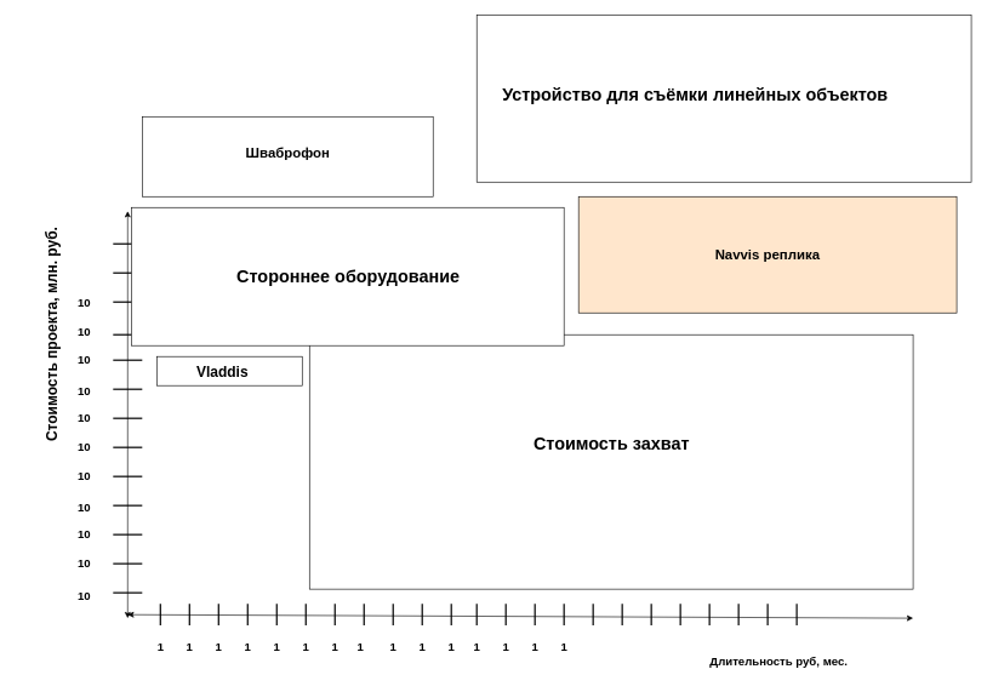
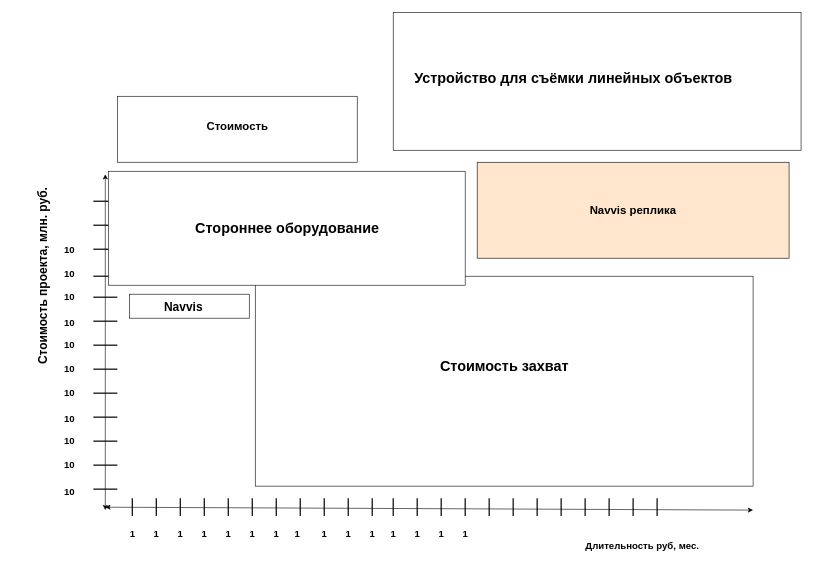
  <mxCell id="0" />
  <mxCell id="1" parent="0" />
  <mxCell id="2" value="" style="endArrow=classic;startArrow=classic;html=1;rounded=0;" edge="1" parent="1"><mxGeometry width="50" height="50" relative="1" as="geometry"><mxPoint x="175" y="850" as="sourcePoint" /><mxPoint x="175" y="290" as="targetPoint" /></mxGeometry></mxCell>
  <mxCell id="3" value="" style="endArrow=classic;startArrow=classic;html=1;rounded=0;" edge="1" parent="1"><mxGeometry width="50" height="50" relative="1" as="geometry"><mxPoint x="1255" y="850" as="sourcePoint" /><mxPoint x="175" y="845.113" as="targetPoint" /></mxGeometry></mxCell>
  <mxCell id="4" value="Длительность руб, мес." style="text;strokeColor=none;fillColor=none;html=1;fontSize=16;fontStyle=1;verticalAlign=middle;align=center;" vertex="1" parent="1"><mxGeometry x="955" y="890" width="230" height="40" as="geometry" /></mxCell>
  <mxCell id="5" value="Стоимость проекта, млн. руб." style="text;strokeColor=none;fillColor=none;html=1;fontSize=20;fontStyle=1;verticalAlign=middle;align=center;rotation=270;" vertex="1" parent="1"><mxGeometry x="20" y="395" width="100" height="130" as="geometry" /></mxCell>
  <mxCell id="6" value="" style="line;strokeWidth=2;html=1;" vertex="1" parent="1"><mxGeometry x="155" y="810" width="40" height="10" as="geometry" /></mxCell>
  <mxCell id="7" value="" style="line;strokeWidth=2;html=1;" vertex="1" parent="1"><mxGeometry x="155" y="770" width="40" height="10" as="geometry" /></mxCell>
  <mxCell id="8" value="" style="line;strokeWidth=2;html=1;" vertex="1" parent="1"><mxGeometry x="155" y="330" width="40" height="10" as="geometry" /></mxCell>
  <mxCell id="9" value="" style="line;strokeWidth=2;html=1;" vertex="1" parent="1"><mxGeometry x="155" y="570" width="40" height="10" as="geometry" /></mxCell>
  <mxCell id="10" value="" style="line;strokeWidth=2;html=1;direction=south;" vertex="1" parent="1"><mxGeometry x="215" y="830" width="10" height="30" as="geometry" /></mxCell>
  <mxCell id="11" value="" style="line;strokeWidth=2;html=1;" vertex="1" parent="1"><mxGeometry x="155" y="370" width="40" height="10" as="geometry" /></mxCell>
  <mxCell id="12" value="" style="line;strokeWidth=2;html=1;" vertex="1" parent="1"><mxGeometry x="155" y="410" width="40" height="10" as="geometry" /></mxCell>
  <mxCell id="13" value="" style="line;strokeWidth=2;html=1;" vertex="1" parent="1"><mxGeometry x="155" y="455" width="40" height="10" as="geometry" /></mxCell>
  <mxCell id="14" value="" style="line;strokeWidth=2;html=1;" vertex="1" parent="1"><mxGeometry x="155" y="490" width="40" height="10" as="geometry" /></mxCell>
  <mxCell id="15" value="" style="line;strokeWidth=2;html=1;" vertex="1" parent="1"><mxGeometry x="155" y="530" width="40" height="10" as="geometry" /></mxCell>
  <mxCell id="16" value="" style="line;strokeWidth=2;html=1;" vertex="1" parent="1"><mxGeometry x="155" y="610" width="40" height="10" as="geometry" /></mxCell>
  <mxCell id="17" value="" style="line;strokeWidth=2;html=1;" vertex="1" parent="1"><mxGeometry x="155" y="650" width="40" height="10" as="geometry" /></mxCell>
  <mxCell id="18" value="" style="line;strokeWidth=2;html=1;" vertex="1" parent="1"><mxGeometry x="155" y="690" width="40" height="10" as="geometry" /></mxCell>
  <mxCell id="19" value="" style="line;strokeWidth=2;html=1;" vertex="1" parent="1"><mxGeometry x="155" y="730" width="40" height="10" as="geometry" /></mxCell>
  <mxCell id="20" value="" style="line;strokeWidth=2;html=1;direction=south;" vertex="1" parent="1"><mxGeometry x="255" y="830" width="10" height="30" as="geometry" /></mxCell>
  <mxCell id="21" value="" style="line;strokeWidth=2;html=1;direction=south;" vertex="1" parent="1"><mxGeometry x="615" y="830" width="10" height="30" as="geometry" /></mxCell>
  <mxCell id="22" value="" style="line;strokeWidth=2;html=1;direction=south;" vertex="1" parent="1"><mxGeometry x="535" y="830" width="10" height="30" as="geometry" /></mxCell>
  <mxCell id="23" value="" style="line;strokeWidth=2;html=1;direction=south;" vertex="1" parent="1"><mxGeometry x="565" y="830" width="30" height="30" as="geometry" /></mxCell>
  <mxCell id="24" value="" style="line;strokeWidth=2;html=1;direction=south;" vertex="1" parent="1"><mxGeometry x="495" y="830" width="10" height="30" as="geometry" /></mxCell>
  <mxCell id="25" value="" style="line;strokeWidth=2;html=1;direction=south;" vertex="1" parent="1"><mxGeometry x="375" y="830" width="10" height="30" as="geometry" /></mxCell>
  <mxCell id="26" value="" style="line;strokeWidth=2;html=1;direction=south;" vertex="1" parent="1"><mxGeometry x="455" y="830" width="10" height="30" as="geometry" /></mxCell>
  <mxCell id="27" value="" style="line;strokeWidth=2;html=1;direction=south;" vertex="1" parent="1"><mxGeometry x="415" y="830" width="10" height="30" as="geometry" /></mxCell>
  <mxCell id="28" value="" style="line;strokeWidth=2;html=1;direction=south;" vertex="1" parent="1"><mxGeometry x="295" y="830" width="10" height="30" as="geometry" /></mxCell>
  <mxCell id="29" value="" style="line;strokeWidth=2;html=1;direction=south;" vertex="1" parent="1"><mxGeometry x="335" y="830" width="10" height="30" as="geometry" /></mxCell>
  <mxCell id="30" value="" style="line;strokeWidth=2;html=1;direction=south;" vertex="1" parent="1"><mxGeometry x="845" y="830" width="20" height="30" as="geometry" /></mxCell>
  <mxCell id="31" value="" style="line;strokeWidth=2;html=1;direction=south;" vertex="1" parent="1"><mxGeometry x="885" y="830" width="20" height="30" as="geometry" /></mxCell>
  <mxCell id="32" value="" style="line;strokeWidth=2;html=1;direction=south;" vertex="1" parent="1"><mxGeometry x="805" y="830" width="20" height="30" as="geometry" /></mxCell>
  <mxCell id="33" value="" style="line;strokeWidth=2;html=1;direction=south;" vertex="1" parent="1"><mxGeometry x="725" y="830" width="20" height="30" as="geometry" /></mxCell>
  <mxCell id="34" value="" style="line;strokeWidth=2;html=1;direction=south;" vertex="1" parent="1"><mxGeometry x="645" y="830" width="20" height="30" as="geometry" /></mxCell>
  <mxCell id="35" value="" style="line;strokeWidth=2;html=1;direction=south;" vertex="1" parent="1"><mxGeometry x="685" y="830" width="20" height="30" as="geometry" /></mxCell>
  <mxCell id="36" value="" style="line;strokeWidth=2;html=1;direction=south;" vertex="1" parent="1"><mxGeometry x="1085" y="830" width="20" height="30" as="geometry" /></mxCell>
  <mxCell id="37" value="" style="line;strokeWidth=2;html=1;direction=south;" vertex="1" parent="1"><mxGeometry x="1045" y="830" width="20" height="30" as="geometry" /></mxCell>
  <mxCell id="38" value="" style="line;strokeWidth=2;html=1;direction=south;" vertex="1" parent="1"><mxGeometry x="1005" y="830" width="20" height="30" as="geometry" /></mxCell>
  <mxCell id="39" value="" style="line;strokeWidth=2;html=1;direction=south;" vertex="1" parent="1"><mxGeometry x="965" y="830" width="20" height="30" as="geometry" /></mxCell>
  <mxCell id="40" value="" style="line;strokeWidth=2;html=1;direction=south;" vertex="1" parent="1"><mxGeometry x="765" y="830" width="20" height="30" as="geometry" /></mxCell>
  <mxCell id="41" value="" style="line;strokeWidth=2;html=1;direction=south;" vertex="1" parent="1"><mxGeometry x="925" y="830" width="20" height="30" as="geometry" /></mxCell>
  <mxCell id="42" value="Стороннее оборудование" style="text;strokeColor=none;fillColor=none;html=1;fontSize=19;fontStyle=1;verticalAlign=middle;align=center;" vertex="1" parent="1"><mxGeometry x="395" y="360" width="100" height="40" as="geometry" /></mxCell>
  <mxCell id="43" value="" style="rounded=0;whiteSpace=wrap;html=1;" vertex="1" parent="1"><mxGeometry x="215" y="490" width="200" height="40" as="geometry" /></mxCell>
- <mxCell id="44" value="Vladdis" style="text;strokeColor=none;fillColor=none;html=1;fontSize=20;fontStyle=1;verticalAlign=middle;align=center;" vertex="1" parent="1"><mxGeometry x="255" y="490" width="100" height="40" as="geometry" /></mxCell>
+ <mxCell id="44" value="Navvis" style="text;strokeColor=none;fillColor=none;html=1;fontSize=20;fontStyle=1;verticalAlign=middle;align=center;" vertex="1" parent="1"><mxGeometry x="255" y="490" width="100" height="40" as="geometry" /></mxCell>
  <mxCell id="45" value="" style="rounded=0;whiteSpace=wrap;html=1;" vertex="1" parent="1"><mxGeometry x="425" y="460" width="830" height="350" as="geometry" /></mxCell>
  <mxCell id="46" value="Стоимость захват" style="text;strokeColor=none;fillColor=none;html=1;fontSize=24;fontStyle=1;verticalAlign=middle;align=center;" vertex="1" parent="1"><mxGeometry x="790" y="590" width="100" height="40" as="geometry" /></mxCell>
  <mxCell id="47" value="&lt;b&gt;&lt;font style=&quot;font-size: 19px;&quot;&gt;Navvis реплика&lt;/font&gt;&lt;/b&gt;" style="rounded=0;whiteSpace=wrap;html=1;fillColor=#ffe6cc;" vertex="1" parent="1"><mxGeometry x="795" y="270" width="520" height="160" as="geometry" /></mxCell>
  <mxCell id="48" value="" style="rounded=0;whiteSpace=wrap;html=1;" vertex="1" parent="1"><mxGeometry x="195" y="160" width="400" height="110" as="geometry" /></mxCell>
- <mxCell id="49" value="Шваброфон" style="text;strokeColor=none;fillColor=none;html=1;fontSize=19;fontStyle=1;verticalAlign=middle;align=center;" vertex="1" parent="1"><mxGeometry x="345" y="190" width="100" height="40" as="geometry" /></mxCell>
+ <mxCell id="49" value="Стоимость" style="text;strokeColor=none;fillColor=none;html=1;fontSize=19;fontStyle=1;verticalAlign=middle;align=center;" vertex="1" parent="1"><mxGeometry x="345" y="190" width="100" height="40" as="geometry" /></mxCell>
  <mxCell id="50" value="" style="rounded=0;whiteSpace=wrap;html=1;" vertex="1" parent="1"><mxGeometry x="655" y="20" width="680" height="230" as="geometry" /></mxCell>
  <mxCell id="51" value="Устройство для съёмки линейных объектов" style="text;strokeColor=none;fillColor=none;html=1;fontSize=24;fontStyle=1;verticalAlign=middle;align=center;" vertex="1" parent="1"><mxGeometry x="905" y="110" width="100" height="40" as="geometry" /></mxCell>
  <mxCell id="52" value="10" style="text;strokeColor=none;fillColor=none;html=1;fontSize=16;fontStyle=1;verticalAlign=middle;align=center;" vertex="1" parent="1"><mxGeometry x="65" y="800" width="100" height="40" as="geometry" /></mxCell>
  <mxCell id="53" value="10" style="text;strokeColor=none;fillColor=none;html=1;fontSize=16;fontStyle=1;verticalAlign=middle;align=center;" vertex="1" parent="1"><mxGeometry x="65" y="755" width="100" height="40" as="geometry" /></mxCell>
  <mxCell id="54" value="10" style="text;strokeColor=none;fillColor=none;html=1;fontSize=16;fontStyle=1;verticalAlign=middle;align=center;" vertex="1" parent="1"><mxGeometry x="65" y="395" width="100" height="40" as="geometry" /></mxCell>
  <mxCell id="55" value="10" style="text;strokeColor=none;fillColor=none;html=1;fontSize=16;fontStyle=1;verticalAlign=middle;align=center;" vertex="1" parent="1"><mxGeometry x="65" y="435" width="100" height="40" as="geometry" /></mxCell>
  <mxCell id="56" value="10" style="text;strokeColor=none;fillColor=none;html=1;fontSize=16;fontStyle=1;verticalAlign=middle;align=center;" vertex="1" parent="1"><mxGeometry x="65" y="475" width="100" height="40" as="geometry" /></mxCell>
  <mxCell id="57" value="10" style="text;strokeColor=none;fillColor=none;html=1;fontSize=16;fontStyle=1;verticalAlign=middle;align=center;" vertex="1" parent="1"><mxGeometry x="65" y="520" width="100" height="35" as="geometry" /></mxCell>
  <mxCell id="58" value="10" style="text;strokeColor=none;fillColor=none;html=1;fontSize=16;fontStyle=1;verticalAlign=middle;align=center;" vertex="1" parent="1"><mxGeometry x="65" y="555" width="100" height="40" as="geometry" /></mxCell>
  <mxCell id="59" value="10" style="text;strokeColor=none;fillColor=none;html=1;fontSize=16;fontStyle=1;verticalAlign=middle;align=center;" vertex="1" parent="1"><mxGeometry x="65" y="595" width="100" height="40" as="geometry" /></mxCell>
  <mxCell id="60" value="10" style="text;strokeColor=none;fillColor=none;html=1;fontSize=16;fontStyle=1;verticalAlign=middle;align=center;" vertex="1" parent="1"><mxGeometry x="65" y="635" width="100" height="40" as="geometry" /></mxCell>
  <mxCell id="61" value="10" style="text;strokeColor=none;fillColor=none;html=1;fontSize=16;fontStyle=1;verticalAlign=middle;align=center;" vertex="1" parent="1"><mxGeometry x="65" y="680" width="100" height="35" as="geometry" /></mxCell>
  <mxCell id="62" value="10" style="text;strokeColor=none;fillColor=none;html=1;fontSize=16;fontStyle=1;verticalAlign=middle;align=center;" vertex="1" parent="1"><mxGeometry x="65" y="715" width="100" height="40" as="geometry" /></mxCell>
  <mxCell id="63" value="1" style="text;strokeColor=none;fillColor=none;html=1;fontSize=16;fontStyle=1;verticalAlign=middle;align=center;" vertex="1" parent="1"><mxGeometry x="205" y="870" width="30" height="40" as="geometry" /></mxCell>
  <mxCell id="64" value="1" style="text;strokeColor=none;fillColor=none;html=1;fontSize=16;fontStyle=1;verticalAlign=middle;align=center;" vertex="1" parent="1"><mxGeometry x="285" y="860" width="30" height="60" as="geometry" /></mxCell>
  <mxCell id="65" value="1" style="text;strokeColor=none;fillColor=none;html=1;fontSize=16;fontStyle=1;verticalAlign=middle;align=center;" vertex="1" parent="1"><mxGeometry x="405" y="870" width="30" height="40" as="geometry" /></mxCell>
  <mxCell id="66" value="1" style="text;strokeColor=none;fillColor=none;html=1;fontSize=16;fontStyle=1;verticalAlign=middle;align=center;" vertex="1" parent="1"><mxGeometry x="370" y="870" width="20" height="40" as="geometry" /></mxCell>
  <mxCell id="67" value="1" style="text;strokeColor=none;fillColor=none;html=1;fontSize=16;fontStyle=1;verticalAlign=middle;align=center;" vertex="1" parent="1"><mxGeometry x="325" y="870" width="30" height="40" as="geometry" /></mxCell>
  <mxCell id="68" value="1" style="text;strokeColor=none;fillColor=none;html=1;fontSize=16;fontStyle=1;verticalAlign=middle;align=center;" vertex="1" parent="1"><mxGeometry x="245" y="870" width="30" height="40" as="geometry" /></mxCell>
  <mxCell id="69" value="1" style="text;strokeColor=none;fillColor=none;html=1;fontSize=16;fontStyle=1;verticalAlign=middle;align=center;" vertex="1" parent="1"><mxGeometry x="760" y="870" width="30" height="40" as="geometry" /></mxCell>
  <mxCell id="70" value="1" style="text;strokeColor=none;fillColor=none;html=1;fontSize=16;fontStyle=1;verticalAlign=middle;align=center;" vertex="1" parent="1"><mxGeometry x="720" y="870" width="30" height="40" as="geometry" /></mxCell>
  <mxCell id="71" value="1" style="text;strokeColor=none;fillColor=none;html=1;fontSize=16;fontStyle=1;verticalAlign=middle;align=center;" vertex="1" parent="1"><mxGeometry x="445" y="870" width="30" height="40" as="geometry" /></mxCell>
  <mxCell id="72" value="1" style="text;strokeColor=none;fillColor=none;html=1;fontSize=16;fontStyle=1;verticalAlign=middle;align=center;" vertex="1" parent="1"><mxGeometry x="680" y="870" width="30" height="40" as="geometry" /></mxCell>
  <mxCell id="73" value="1" style="text;strokeColor=none;fillColor=none;html=1;fontSize=16;fontStyle=1;verticalAlign=middle;align=center;" vertex="1" parent="1"><mxGeometry x="640" y="870" width="30" height="40" as="geometry" /></mxCell>
  <mxCell id="74" value="1" style="text;strokeColor=none;fillColor=none;html=1;fontSize=16;fontStyle=1;verticalAlign=middle;align=center;" vertex="1" parent="1"><mxGeometry x="605" y="870" width="30" height="40" as="geometry" /></mxCell>
  <mxCell id="75" value="1" style="text;strokeColor=none;fillColor=none;html=1;fontSize=16;fontStyle=1;verticalAlign=middle;align=center;" vertex="1" parent="1"><mxGeometry x="480" y="870" width="30" height="40" as="geometry" /></mxCell>
  <mxCell id="76" value="1" style="text;strokeColor=none;fillColor=none;html=1;fontSize=16;fontStyle=1;verticalAlign=middle;align=center;" vertex="1" parent="1"><mxGeometry x="525" y="870" width="30" height="40" as="geometry" /></mxCell>
  <mxCell id="77" value="1" style="text;strokeColor=none;fillColor=none;html=1;fontSize=16;fontStyle=1;verticalAlign=middle;align=center;" vertex="1" parent="1"><mxGeometry x="565" y="870" width="30" height="40" as="geometry" /></mxCell>
  <mxCell id="78" value="" style="rounded=0;whiteSpace=wrap;html=1;" vertex="1" parent="1"><mxGeometry x="180" y="285" width="595" height="190" as="geometry" /></mxCell>
  <mxCell id="79" value="Стороннее оборудование" style="text;strokeColor=none;fillColor=none;html=1;fontSize=24;fontStyle=1;verticalAlign=middle;align=center;" vertex="1" parent="1"><mxGeometry x="427.5" y="360" width="100" height="40" as="geometry" /></mxCell>
